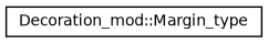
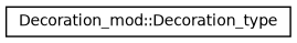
  digraph {
    rankdir=LR
-   n1 [color=black fillcolor=white fontname=Helvetica fontsize=10 height=0.2 label="Decoration_mod::Margin_type" shape=record style=filled width=0.4]
+   n1 [color=black fillcolor=white fontname=Helvetica fontsize=10 height=0.2 label="Decoration_mod::Decoration_type" shape=record style=filled width=0.4]
  }
